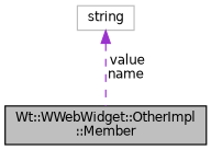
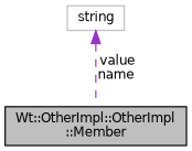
  digraph {
    node [fontname=Helvetica fontsize=10 shape=record style=filled]
-   n1 [color=black fillcolor=grey75 fontcolor=black height=0.2 label="Wt::WWebWidget::OtherImpl\l::Member" width=0.4]
+   n1 [color=black fillcolor=grey75 fontcolor=black height=0.2 label="Wt::OtherImpl::OtherImpl\l::Member" width=0.4]
    n2 [color=grey75 fillcolor=white height=0.2 label=string width=0.4]
    n2 -> n1 [color=darkorchid3 dir=back fontname=Helvetica fontsize=10 label=" value\nname" labelfontname=Helvetica labelfontsize=10 style=dashed]
  }
